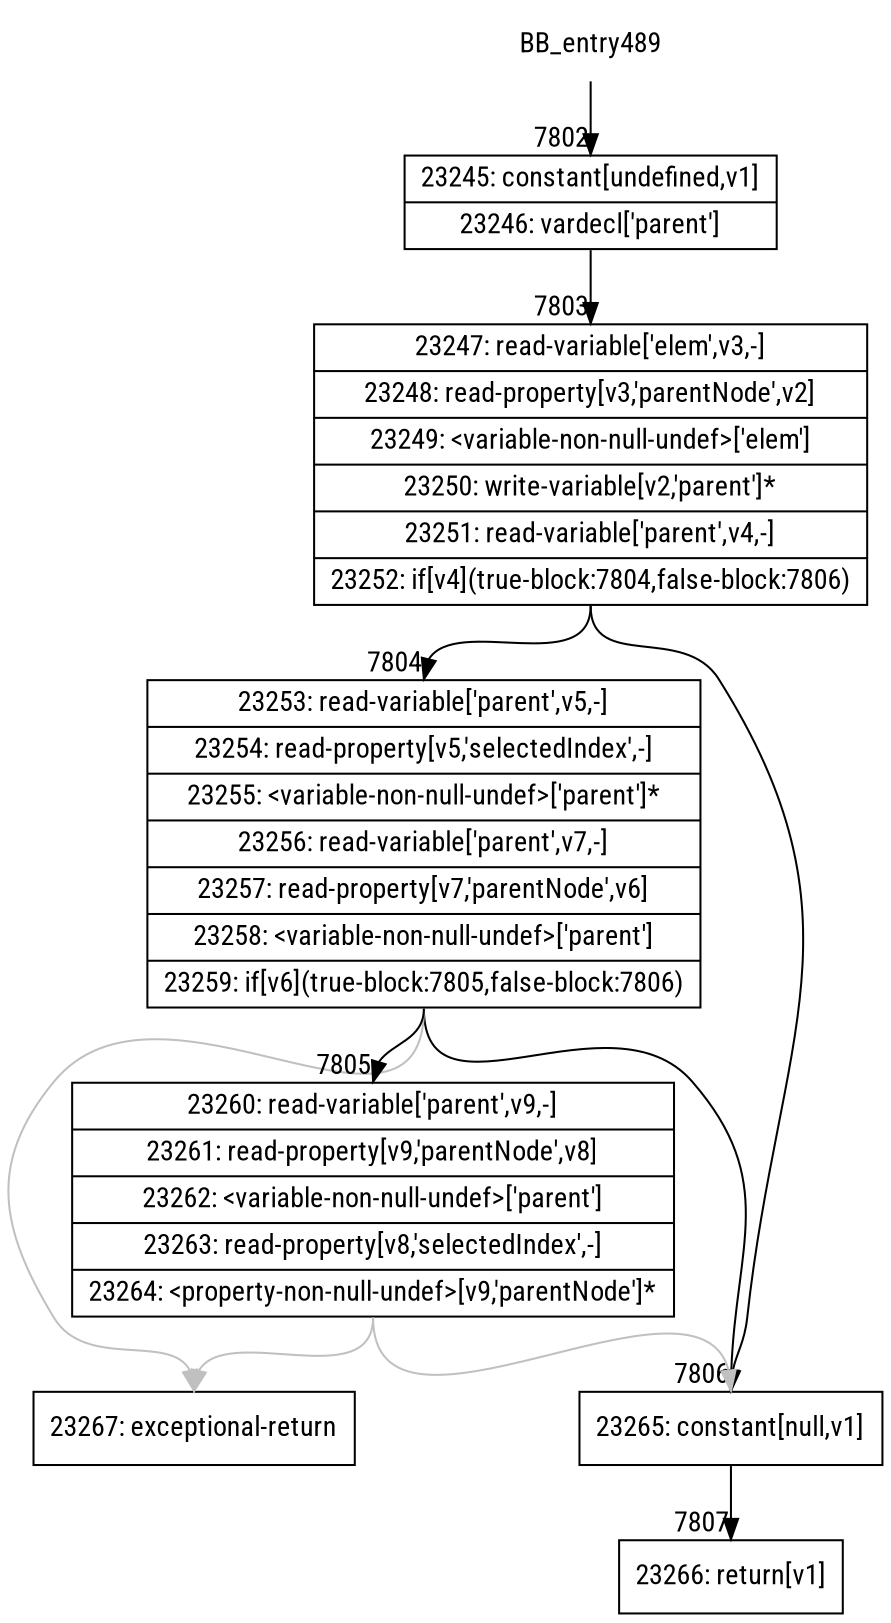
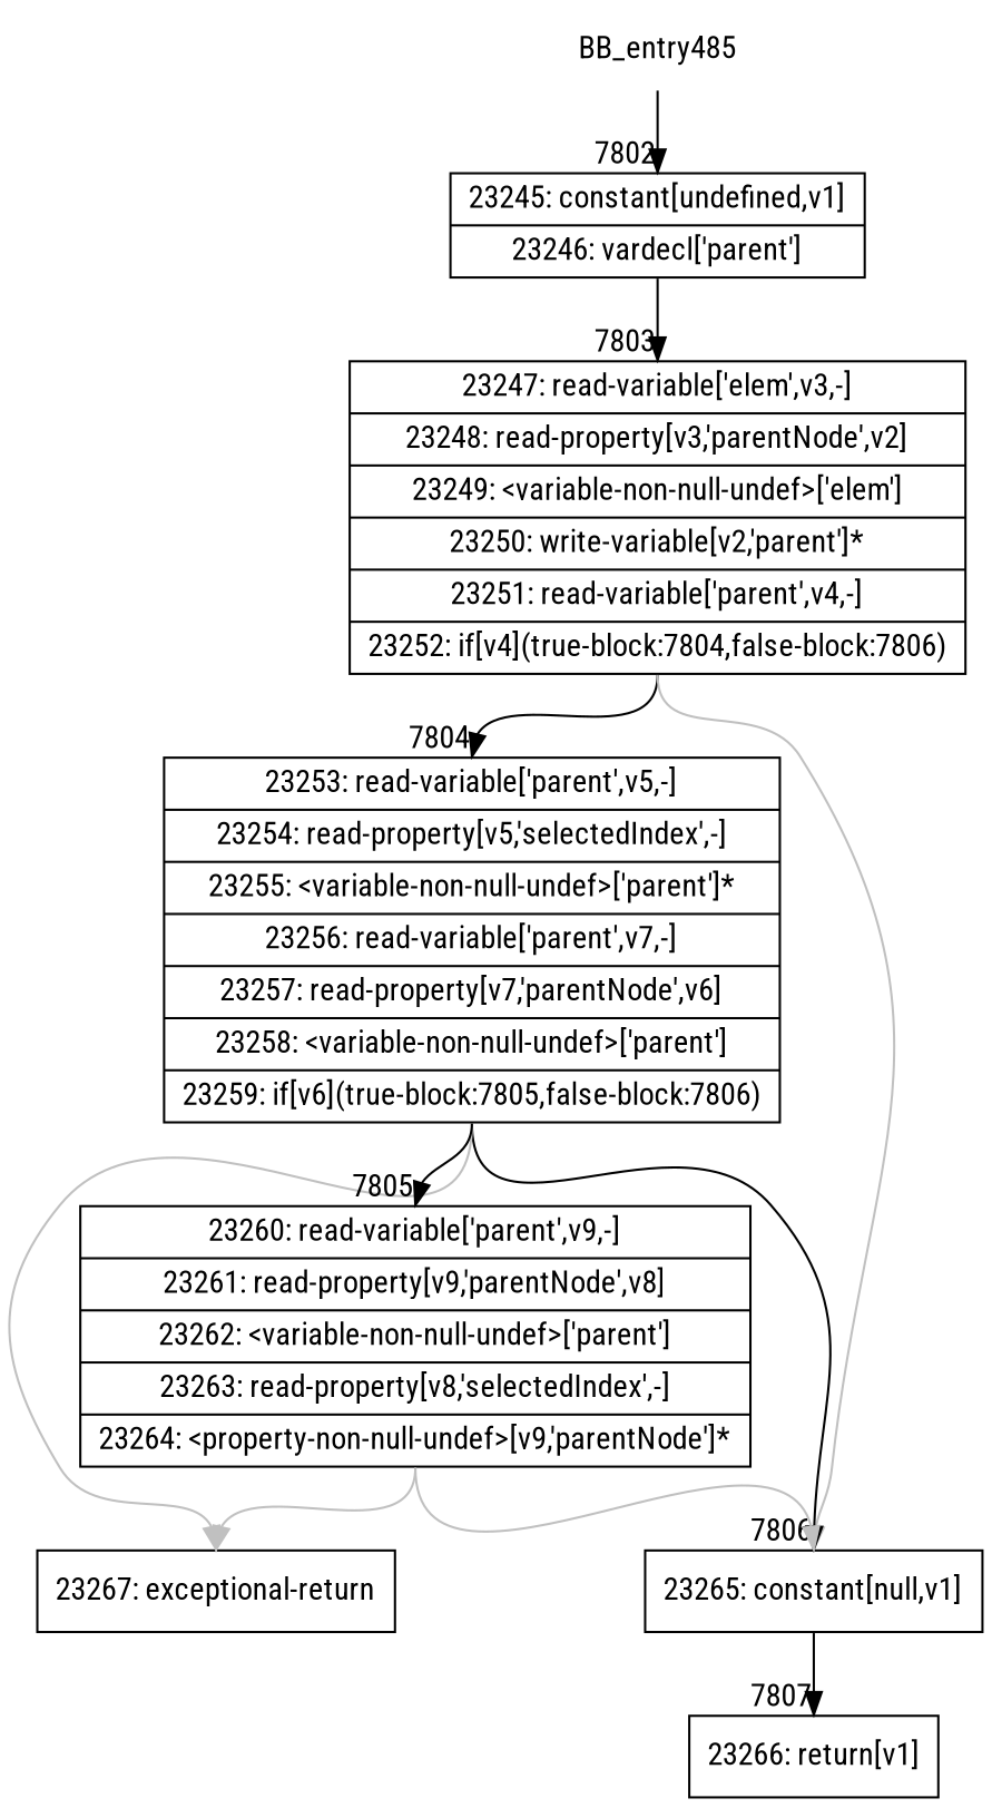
  digraph {
    fontname="Roboto Condensed"
    rankdir=TD
    node [fontname="Roboto Condensed" shape=record]
    edge [fontname="Roboto Condensed" headport=n tailport=s]
-   BB_entry485 [shape=none label=BB_entry489]
+   BB_entry485 [shape=none]
    n2 [label="{23245: constant[undefined,v1]|23246: vardecl['parent']}"]
    n3 [label="{23247: read-variable['elem',v3,-]|23248: read-property[v3,'parentNode',v2]|23249: \<variable-non-null-undef\>['elem']|23250: write-variable[v2,'parent']*|23251: read-variable['parent',v4,-]|23252: if[v4](true-block:7804,false-block:7806)}"]
    n4 [label="{23253: read-variable['parent',v5,-]|23254: read-property[v5,'selectedIndex',-]|23255: \<variable-non-null-undef\>['parent']*|23256: read-variable['parent',v7,-]|23257: read-property[v7,'parentNode',v6]|23258: \<variable-non-null-undef\>['parent']|23259: if[v6](true-block:7805,false-block:7806)}"]
    n5 [label="{23265: constant[null,v1]}"]
    n6 [label="{23267: exceptional-return}"]
    n7 [label="{23260: read-variable['parent',v9,-]|23261: read-property[v9,'parentNode',v8]|23262: \<variable-non-null-undef\>['parent']|23263: read-property[v8,'selectedIndex',-]|23264: \<property-non-null-undef\>[v9,'parentNode']*}"]
    n8 [label="{23266: return[v1]}"]
    BB_entry485 -> n2 [headlabel="    7802"]
    n2 -> n3 [headlabel="      7803"]
    n3 -> n4 [headlabel="      7804"]
-   n3 -> n5 [headlabel="      7806"]
+   n3 -> n5 [headlabel="      7806" color=gray]
    n4 -> n5
    n4 -> n6 [color=gray]
    n4 -> n7 [headlabel="      7805"]
    n5 -> n8 [headlabel="      7807"]
    n7 -> n5 [color=gray]
    n7 -> n6 [color=gray]
  }
